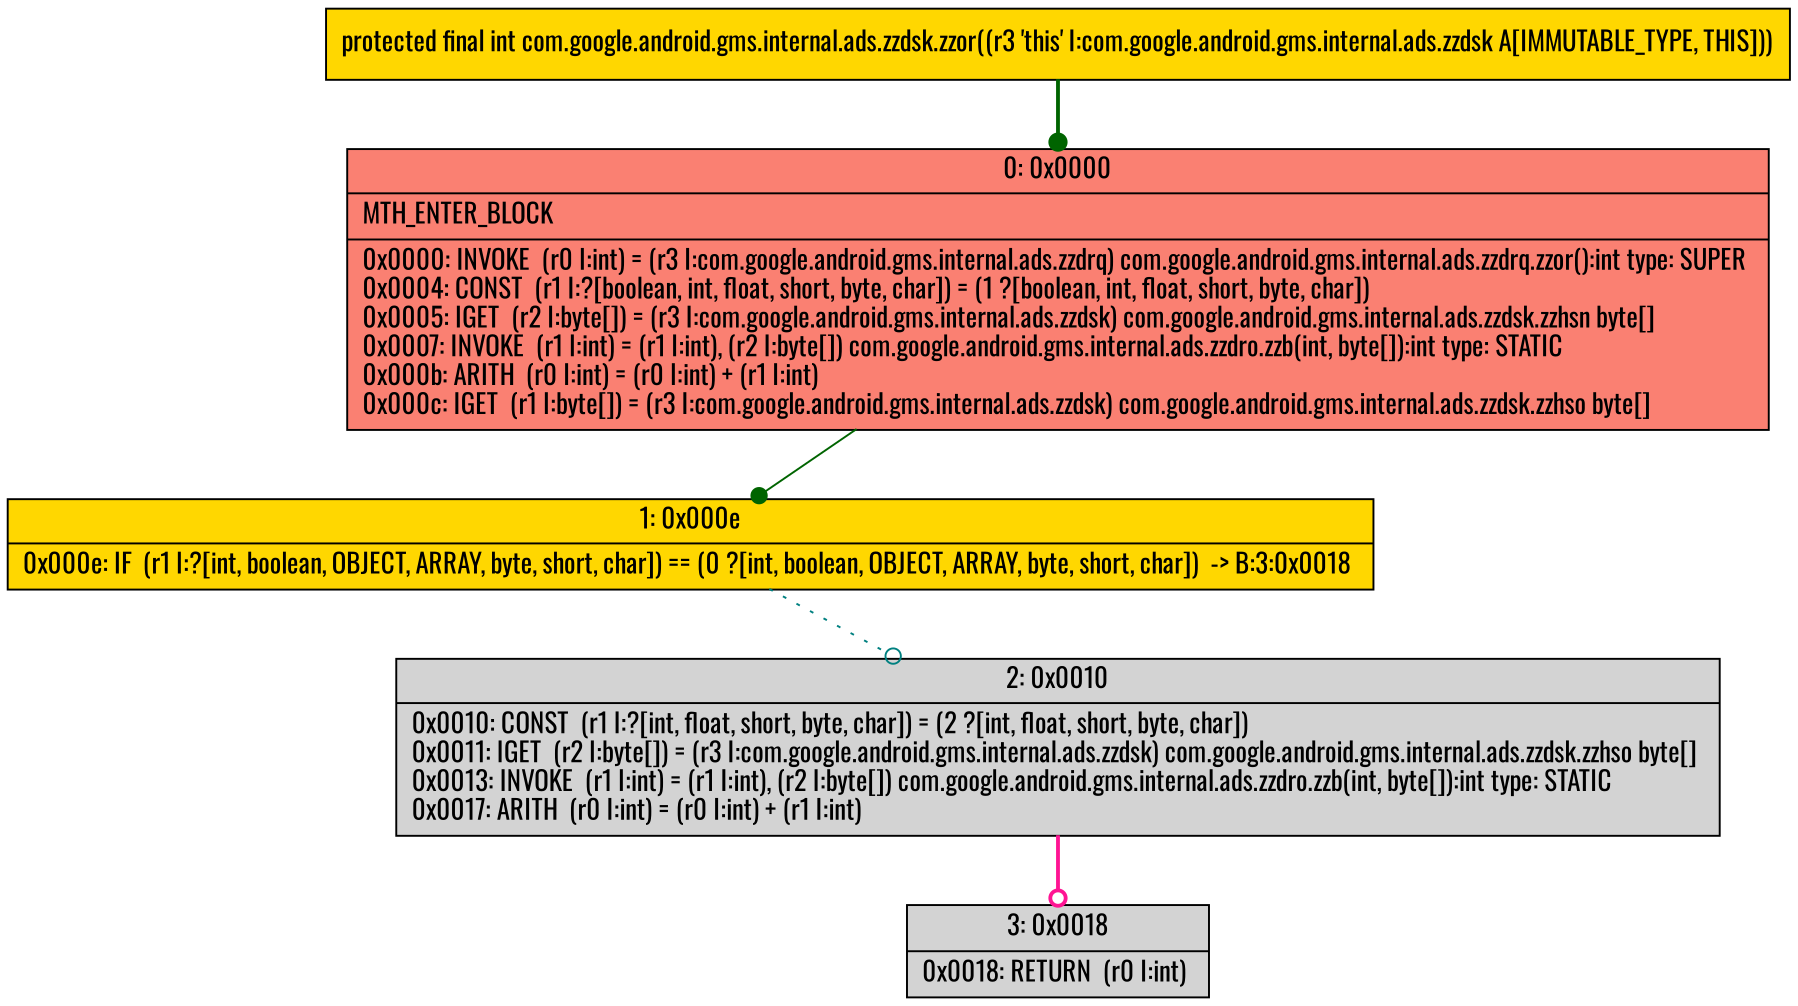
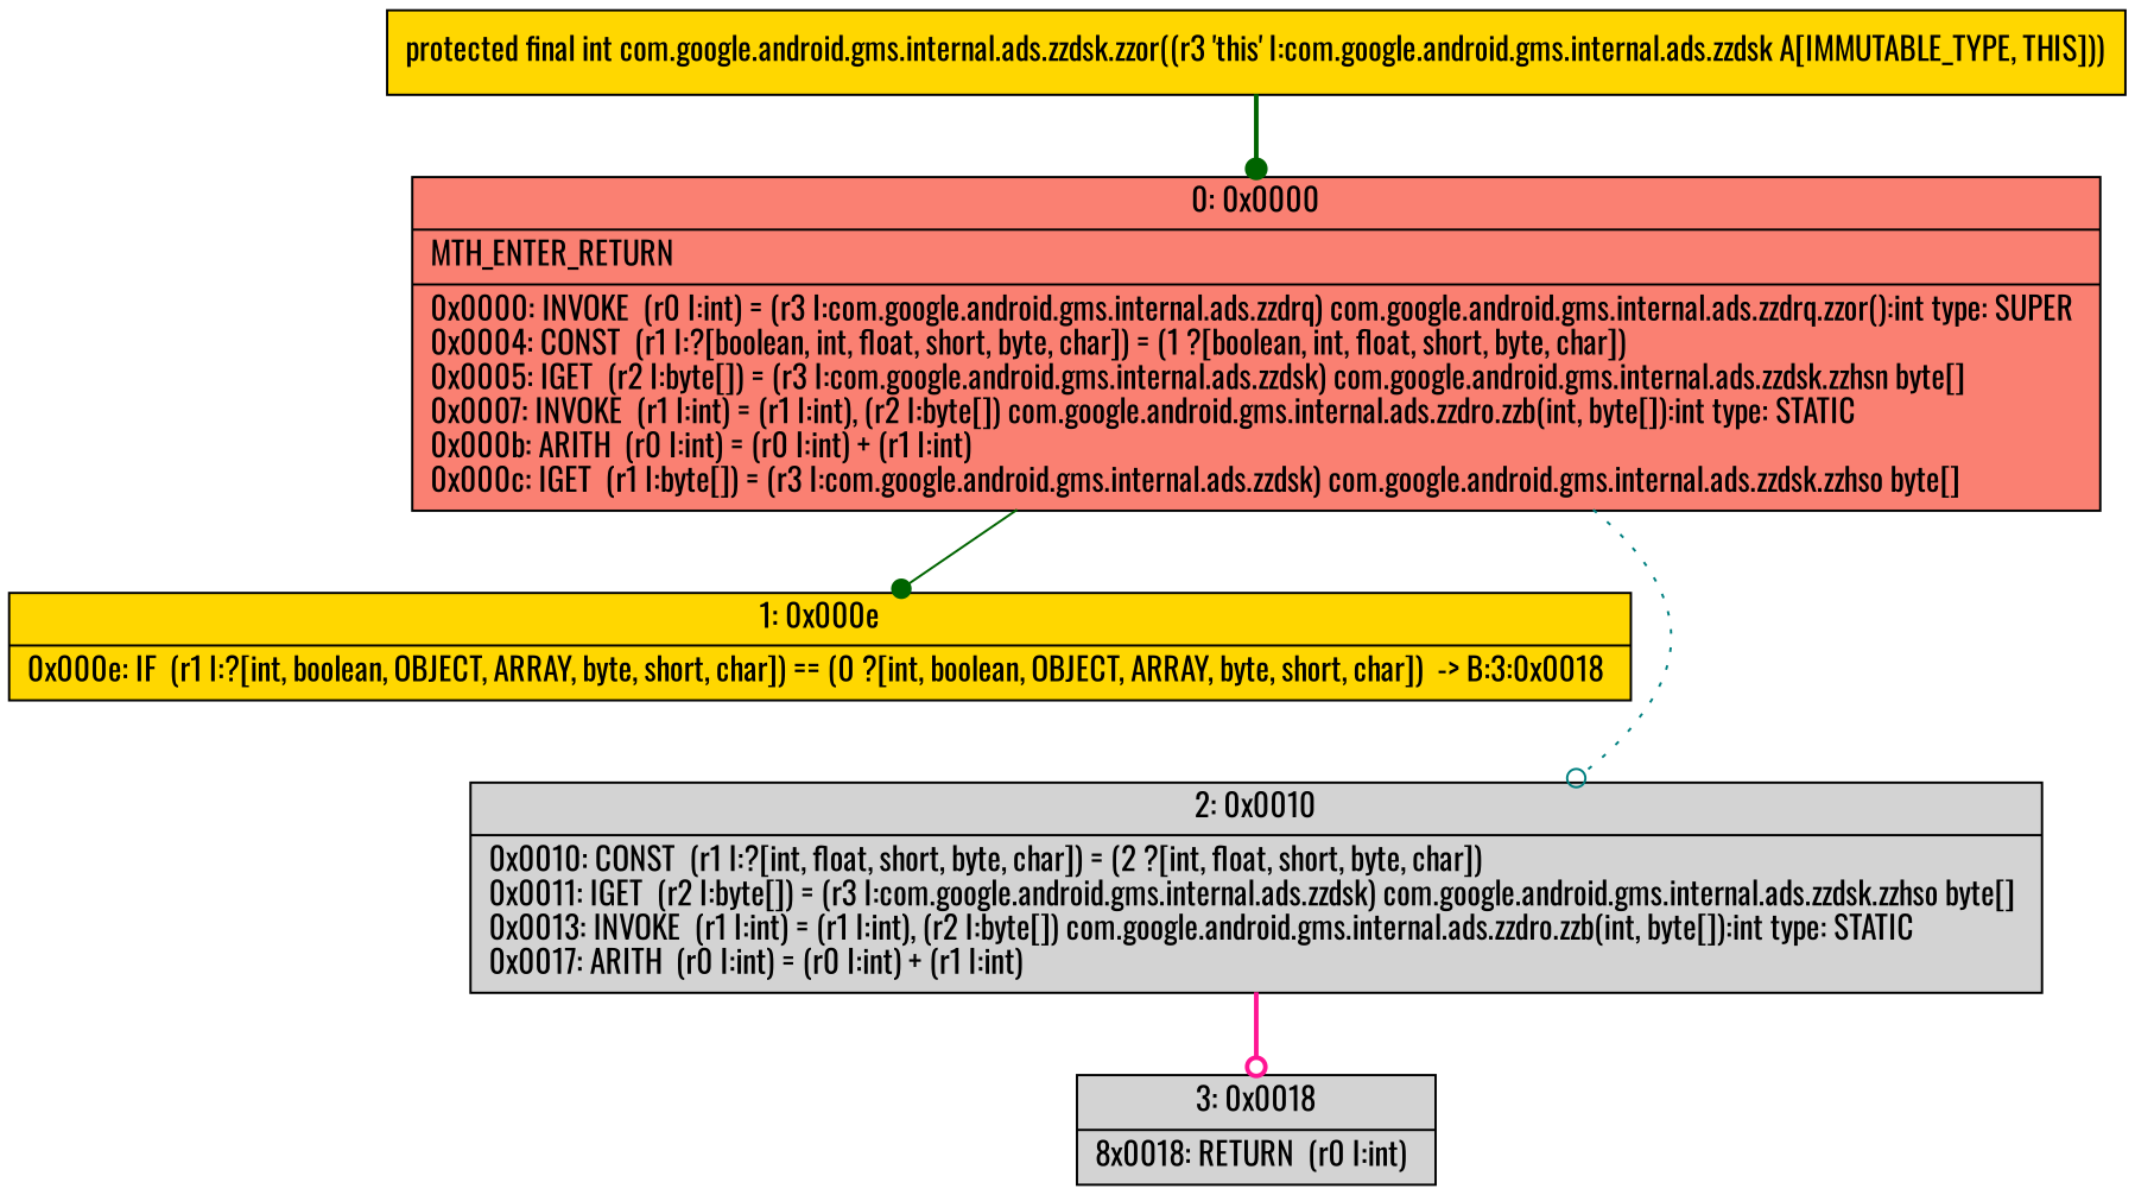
  digraph {
    fontname=Oswald
    node [fillcolor=gold fontname=Oswald shape=record style=filled]
    edge [arrowhead=dot color=darkgreen fontname=Oswald style=bold]
-   n1 [fillcolor=salmon label="{0\:\ 0x0000|MTH_ENTER_BLOCK\l|0x0000: INVOKE  (r0 I:int) = (r3 I:com.google.android.gms.internal.ads.zzdrq) com.google.android.gms.internal.ads.zzdrq.zzor():int type: SUPER \l0x0004: CONST  (r1 I:?[boolean, int, float, short, byte, char]) = (1 ?[boolean, int, float, short, byte, char]) \l0x0005: IGET  (r2 I:byte[]) = (r3 I:com.google.android.gms.internal.ads.zzdsk) com.google.android.gms.internal.ads.zzdsk.zzhsn byte[] \l0x0007: INVOKE  (r1 I:int) = (r1 I:int), (r2 I:byte[]) com.google.android.gms.internal.ads.zzdro.zzb(int, byte[]):int type: STATIC \l0x000b: ARITH  (r0 I:int) = (r0 I:int) + (r1 I:int) \l0x000c: IGET  (r1 I:byte[]) = (r3 I:com.google.android.gms.internal.ads.zzdsk) com.google.android.gms.internal.ads.zzdsk.zzhso byte[] \l}"]
+   n1 [fillcolor=salmon label="{0\:\ 0x0000|MTH_ENTER_RETURN\l|0x0000: INVOKE  (r0 I:int) = (r3 I:com.google.android.gms.internal.ads.zzdrq) com.google.android.gms.internal.ads.zzdrq.zzor():int type: SUPER \l0x0004: CONST  (r1 I:?[boolean, int, float, short, byte, char]) = (1 ?[boolean, int, float, short, byte, char]) \l0x0005: IGET  (r2 I:byte[]) = (r3 I:com.google.android.gms.internal.ads.zzdsk) com.google.android.gms.internal.ads.zzdsk.zzhsn byte[] \l0x0007: INVOKE  (r1 I:int) = (r1 I:int), (r2 I:byte[]) com.google.android.gms.internal.ads.zzdro.zzb(int, byte[]):int type: STATIC \l0x000b: ARITH  (r0 I:int) = (r0 I:int) + (r1 I:int) \l0x000c: IGET  (r1 I:byte[]) = (r3 I:com.google.android.gms.internal.ads.zzdsk) com.google.android.gms.internal.ads.zzdsk.zzhso byte[] \l}"]
    n2 [label="{1\:\ 0x000e|0x000e: IF  (r1 I:?[int, boolean, OBJECT, ARRAY, byte, short, char]) == (0 ?[int, boolean, OBJECT, ARRAY, byte, short, char])  \-\> B:3:0x0018 \l}"]
    n3 [fillcolor=lightgrey label="{2\:\ 0x0010|0x0010: CONST  (r1 I:?[int, float, short, byte, char]) = (2 ?[int, float, short, byte, char]) \l0x0011: IGET  (r2 I:byte[]) = (r3 I:com.google.android.gms.internal.ads.zzdsk) com.google.android.gms.internal.ads.zzdsk.zzhso byte[] \l0x0013: INVOKE  (r1 I:int) = (r1 I:int), (r2 I:byte[]) com.google.android.gms.internal.ads.zzdro.zzb(int, byte[]):int type: STATIC \l0x0017: ARITH  (r0 I:int) = (r0 I:int) + (r1 I:int) \l}"]
-   n4 [fillcolor=lightgrey label="{3\:\ 0x0018|0x0018: RETURN  (r0 I:int) \l}"]
+   n4 [fillcolor=lightgrey label="{3\:\ 0x0018|8x0018: RETURN  (r0 I:int) \l}"]
    n5 [label="{protected final int com.google.android.gms.internal.ads.zzdsk.zzor((r3 'this' I:com.google.android.gms.internal.ads.zzdsk A[IMMUTABLE_TYPE, THIS])) }"]
    n1 -> n2 [style=solid]
-   n2 -> n3 [arrowhead=odot color=teal style=dotted]
+   n1 -> n3 [arrowhead=odot color=teal style=dotted]
    n3 -> n4 [arrowhead=odot color=deeppink]
    n5 -> n1
  }
